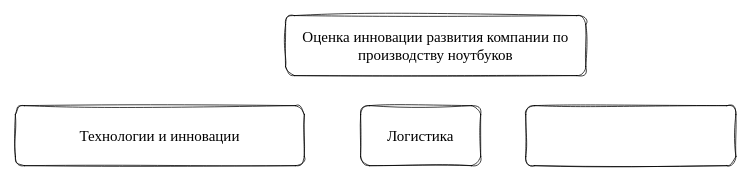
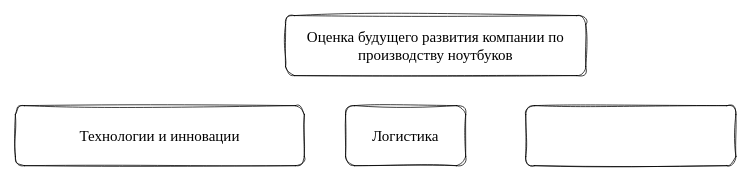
  <mxCell id="0" />
  <mxCell id="1" parent="0" />
- <mxCell id="2" value="Оценка инновации развития компании по производству ноутбуков" style="rounded=1;whiteSpace=wrap;html=1;sketch=1;hachureGap=4;jiggle=2;curveFitting=1;fontFamily=Architects Daughter;fontSource=https%3A%2F%2Ffonts.googleapis.com%2Fcss%3Ffamily%3DArchitects%2BDaughter;fontSize=20;" vertex="1" parent="1"><mxGeometry x="380" y="20" width="400" height="80" as="geometry" /></mxCell>
+ <mxCell id="2" value="Оценка будущего развития компании по производству ноутбуков" style="rounded=1;whiteSpace=wrap;html=1;sketch=1;hachureGap=4;jiggle=2;curveFitting=1;fontFamily=Architects Daughter;fontSource=https%3A%2F%2Ffonts.googleapis.com%2Fcss%3Ffamily%3DArchitects%2BDaughter;fontSize=20;" vertex="1" parent="1"><mxGeometry x="380" y="20" width="400" height="80" as="geometry" /></mxCell>
  <mxCell id="3" value="Технологии и инновации" style="rounded=1;whiteSpace=wrap;html=1;sketch=1;hachureGap=4;jiggle=2;curveFitting=1;fontFamily=Architects Daughter;fontSource=https%3A%2F%2Ffonts.googleapis.com%2Fcss%3Ffamily%3DArchitects%2BDaughter;fontSize=20;" vertex="1" parent="1"><mxGeometry x="20" y="140" width="385" height="80" as="geometry" /></mxCell>
- <mxCell id="4" value="Логистика" style="rounded=1;whiteSpace=wrap;html=1;sketch=1;hachureGap=4;jiggle=2;curveFitting=1;fontFamily=Architects Daughter;fontSource=https%3A%2F%2Ffonts.googleapis.com%2Fcss%3Ffamily%3DArchitects%2BDaughter;fontSize=20;" vertex="1" parent="1"><mxGeometry x="480" y="140" width="160" height="80" as="geometry" /></mxCell>
+ <mxCell id="4" value="Логистика" style="rounded=1;whiteSpace=wrap;html=1;sketch=1;hachureGap=4;jiggle=2;curveFitting=1;fontFamily=Architects Daughter;fontSource=https%3A%2F%2Ffonts.googleapis.com%2Fcss%3Ffamily%3DArchitects%2BDaughter;fontSize=20;" vertex="1" parent="1"><mxGeometry x="460" y="140" width="160" height="80" as="geometry" /></mxCell>
  <mxCell id="5" value="" style="rounded=1;whiteSpace=wrap;html=1;sketch=1;hachureGap=4;jiggle=2;curveFitting=1;fontFamily=Architects Daughter;fontSource=https%3A%2F%2Ffonts.googleapis.com%2Fcss%3Ffamily%3DArchitects%2BDaughter;fontSize=20;" vertex="1" parent="1"><mxGeometry x="700" y="140" width="280" height="80" as="geometry" /></mxCell>
